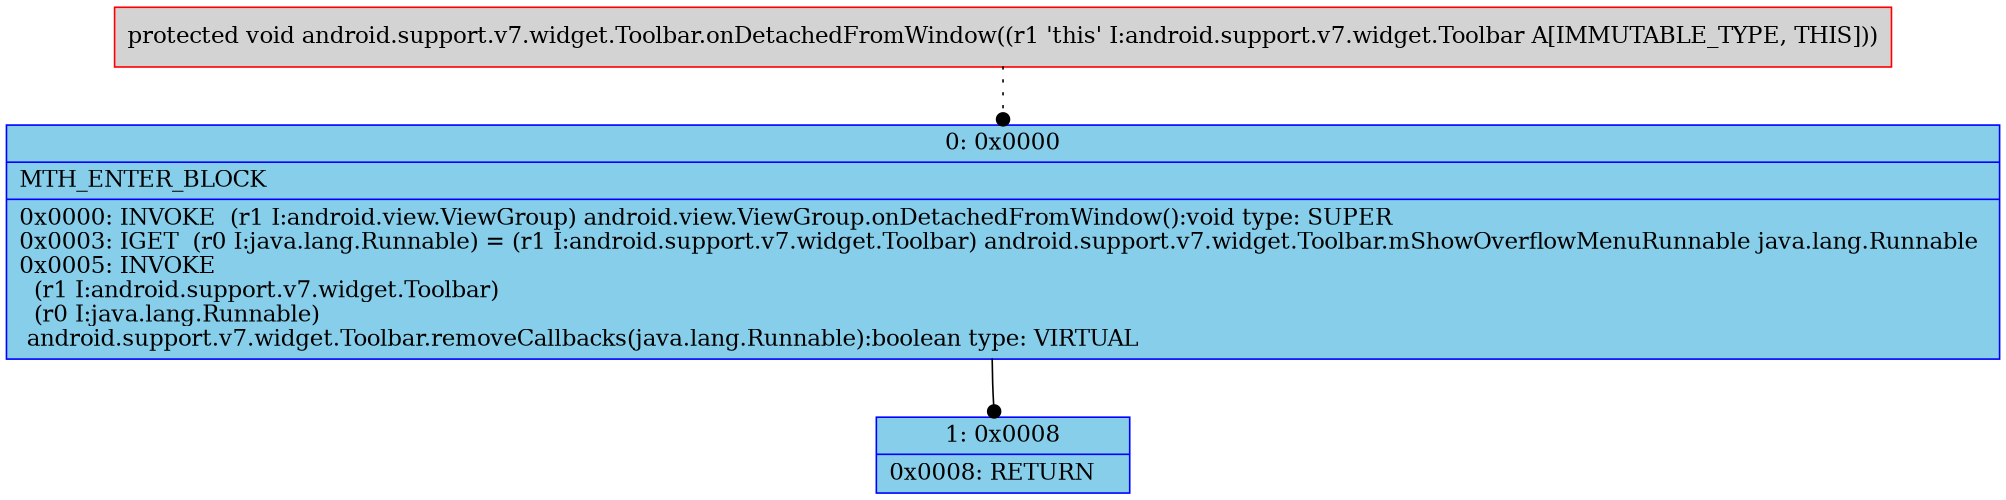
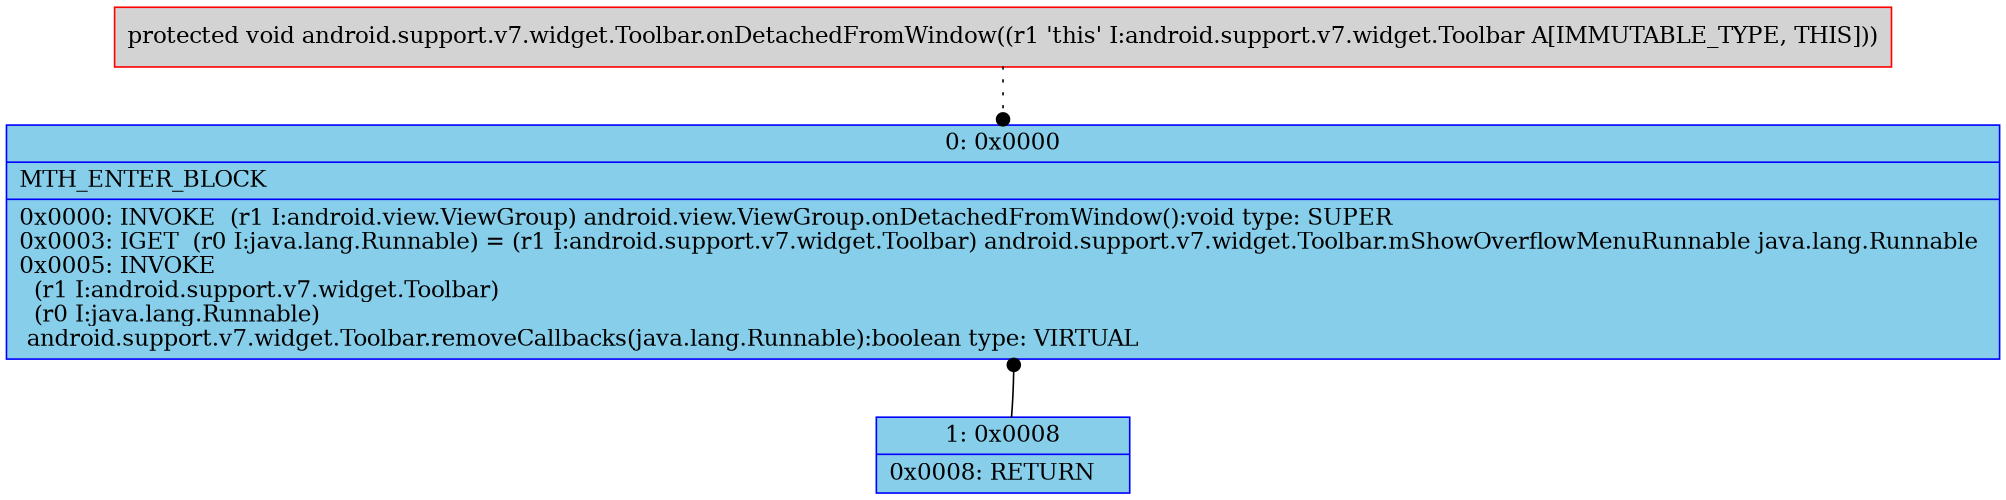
  digraph {
    node [shape=record style=filled fillcolor=skyblue color=blue]
    edge [arrowhead=dot]
    n1 [label="{0\:\ 0x0000|MTH_ENTER_BLOCK\l|0x0000: INVOKE  (r1 I:android.view.ViewGroup) android.view.ViewGroup.onDetachedFromWindow():void type: SUPER \l0x0003: IGET  (r0 I:java.lang.Runnable) = (r1 I:android.support.v7.widget.Toolbar) android.support.v7.widget.Toolbar.mShowOverflowMenuRunnable java.lang.Runnable \l0x0005: INVOKE  \l  (r1 I:android.support.v7.widget.Toolbar)\l  (r0 I:java.lang.Runnable)\l android.support.v7.widget.Toolbar.removeCallbacks(java.lang.Runnable):boolean type: VIRTUAL \l}"]
    n2 [label="{1\:\ 0x0008|0x0008: RETURN   \l}"]
    n3 [label="{protected void android.support.v7.widget.Toolbar.onDetachedFromWindow((r1 'this' I:android.support.v7.widget.Toolbar A[IMMUTABLE_TYPE, THIS])) }" fillcolor=lightgrey color=red]
-   n1 -> n2 [style=solid]
+   n2 -> n1 [style=solid]
    n3 -> n1 [style=dotted]
  }
